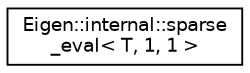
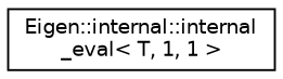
  digraph {
    rankdir=TB
-   n1 [color=black fillcolor=white fontname=Helvetica fontsize=10 height=0.2 label="Eigen::internal::sparse\l_eval\< T, 1, 1 \>" shape=record style=filled width=0.4]
+   n1 [color=black fillcolor=white fontname=Helvetica fontsize=10 height=0.2 label="Eigen::internal::internal\l_eval\< T, 1, 1 \>" shape=record style=filled width=0.4]
  }
